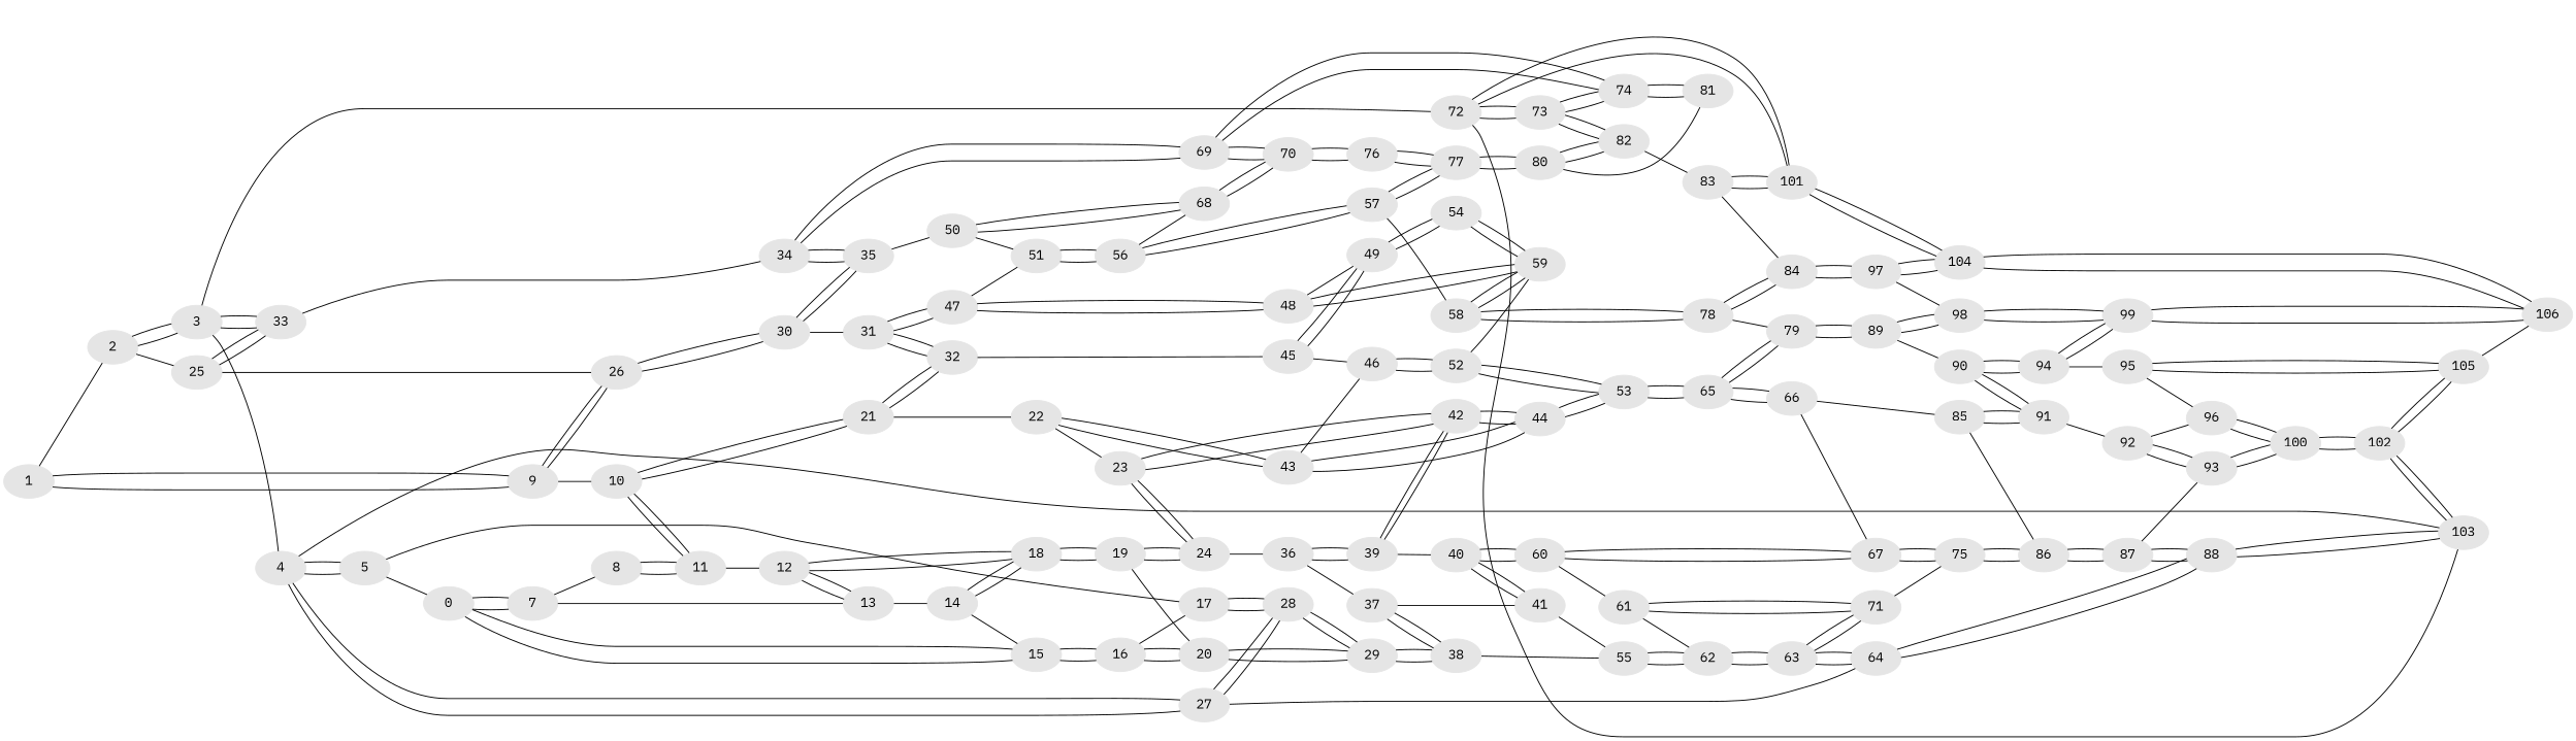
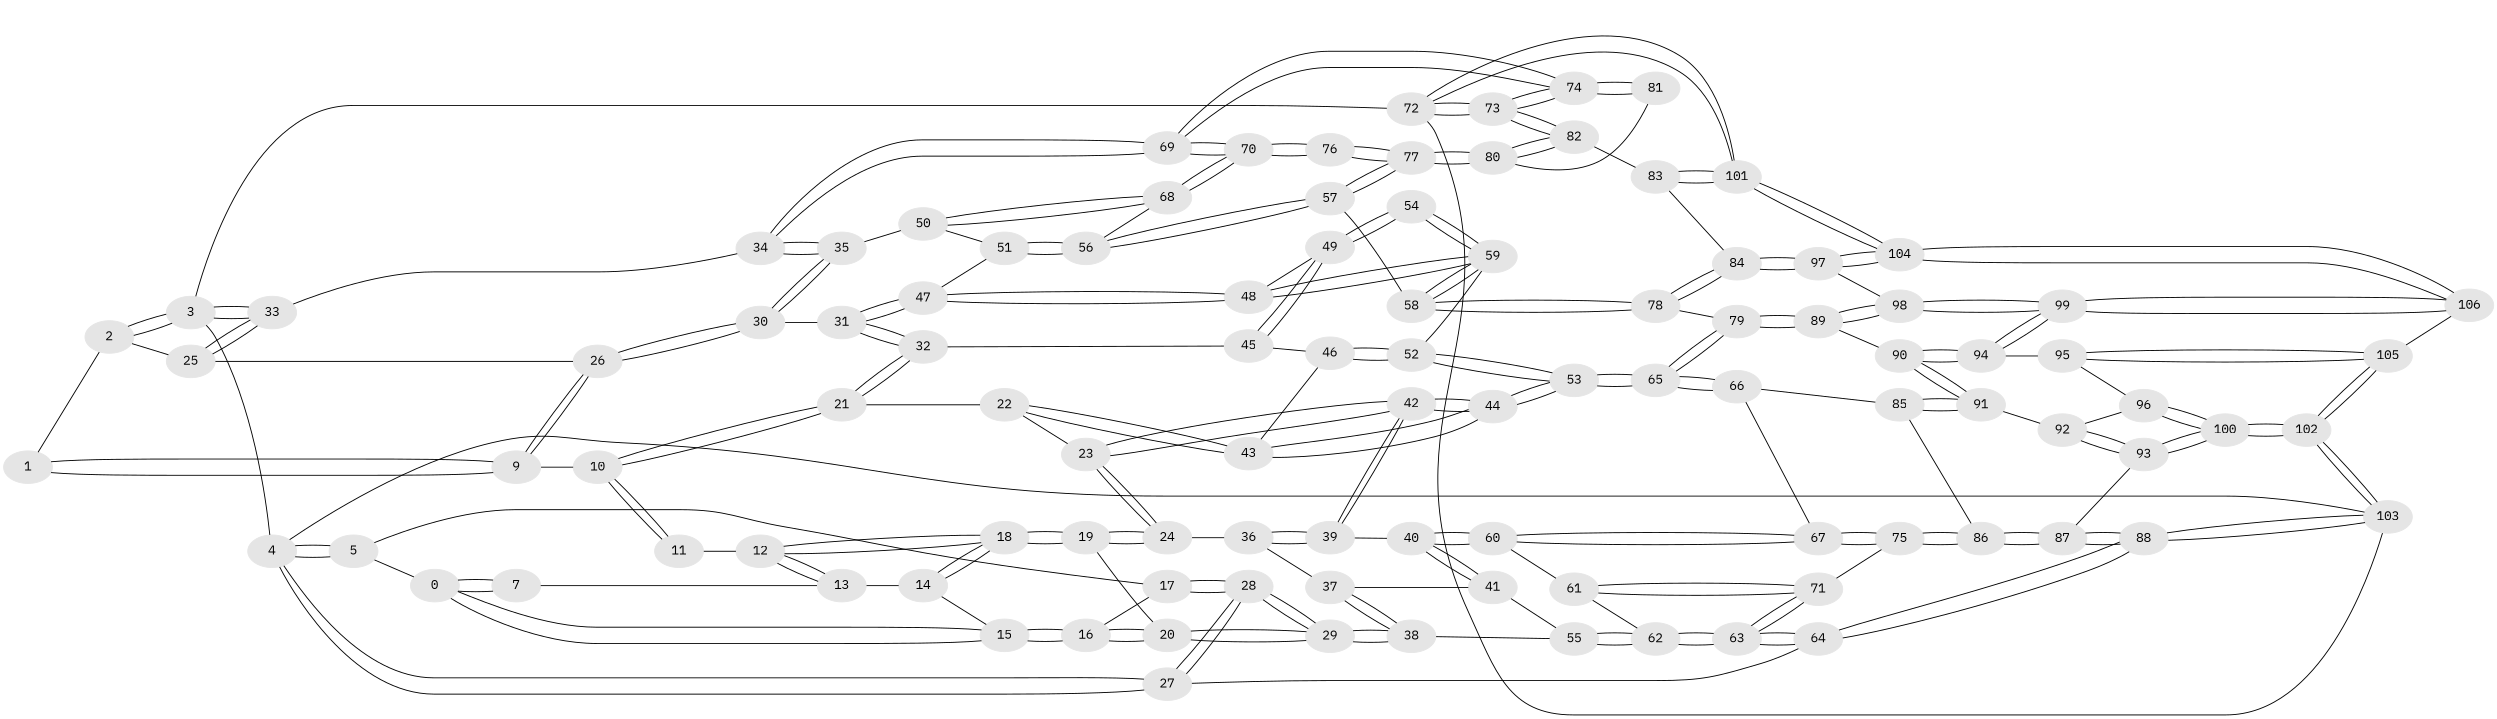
  graph {
    fontname="IBM Plex Mono"
    rankdir=LR
    node [color=gray90 fontname="IBM Plex Mono" style=filled]
    edge [fontname="IBM Plex Mono"]
    1
    2
    9
    3
    25
    10
    26
    4
    33
    72
    5
    27
    103
    34
    73
    101
    n17 [label=0]
    17
    28
    64
    7
    15
-   8
    13
    16
    11
    14
    12
    21
    30
    22
    32
    18
    19
    20
    29
    24
    36
    38
    23
    43
    45
    42
    44
    46
    37
    39
    31
    35
    88
    55
    47
    50
    48
    51
    49
    69
    70
    74
    68
    41
    40
    62
    60
    61
    67
    53
    52
    65
    54
    59
    56
    57
    66
    79
    63
    58
    77
    78
    80
    84
    71
    75
    85
    89
    86
    91
    76
    81
    82
    104
    83
    87
    97
    90
    98
    92
    93
    100
    94
    99
    95
    96
    102
    105
    106
    1 -- 2
    1 -- 9
    1 -- 9
    2 -- 3
    2 -- 3
    2 -- 25
    9 -- 10
    9 -- 26
    9 -- 26
    3 -- 4
    3 -- 33
    3 -- 33
    3 -- 72
    25 -- 26
    25 -- 33
    25 -- 33
    10 -- 11
    10 -- 11
    10 -- 21
    10 -- 21
    26 -- 30
    26 -- 30
    4 -- 5
    4 -- 5
    4 -- 27
    4 -- 27
    4 -- 103
    33 -- 34
    72 -- 103
    72 -- 73
    72 -- 73
    72 -- 101
    72 -- 101
    5 -- n17
    5 -- 17
    27 -- 28
    27 -- 28
    27 -- 64
    34 -- 35
    34 -- 35
    34 -- 69
    34 -- 69
    73 -- 74
    73 -- 74
    73 -- 82
    73 -- 82
    101 -- 104
    101 -- 104
    n17 -- 7
    n17 -- 7
    n17 -- 15
    n17 -- 15
    17 -- 28
    17 -- 28
    28 -- 29
    28 -- 29
    64 -- 88
    64 -- 88
-   7 -- 8
    7 -- 13
    15 -- 16
    15 -- 16
-   8 -- 11
-   8 -- 11
    13 -- 14
    16 -- 17
    16 -- 20
    16 -- 20
    11 -- 12
    14 -- 15
    14 -- 18
    14 -- 18
    12 -- 13
    12 -- 13
    12 -- 18
    12 -- 18
    21 -- 22
    21 -- 32
    21 -- 32
    30 -- 31
    30 -- 35
    30 -- 35
    22 -- 23
    22 -- 43
    22 -- 43
    32 -- 45
    18 -- 19
    18 -- 19
    19 -- 20
    19 -- 24
    19 -- 24
    20 -- 29
    20 -- 29
    29 -- 38
    29 -- 38
    24 -- 36
    36 -- 37
    36 -- 39
    36 -- 39
    38 -- 55
    23 -- 24
    23 -- 24
    23 -- 42
    23 -- 42
    43 -- 44
    43 -- 44
    43 -- 46
    45 -- 46
    45 -- 49
    45 -- 49
    42 -- 44
    42 -- 44
    44 -- 53
    44 -- 53
    46 -- 52
    46 -- 52
    37 -- 38
    37 -- 38
    37 -- 41
    39 -- 42
    39 -- 42
    39 -- 40
    31 -- 32
    31 -- 32
    31 -- 47
    31 -- 47
    35 -- 50
    88 -- 103
    88 -- 103
    55 -- 62
    55 -- 62
    47 -- 48
    47 -- 48
    47 -- 51
    50 -- 51
    50 -- 68
    50 -- 68
    48 -- 49
    48 -- 59
    48 -- 59
    51 -- 56
    51 -- 56
    49 -- 54
    49 -- 54
    69 -- 70
    69 -- 70
    69 -- 74
    69 -- 74
    70 -- 76
    70 -- 76
    74 -- 81
    74 -- 81
    68 -- 70
    68 -- 70
    41 -- 55
    40 -- 41
    40 -- 41
    40 -- 60
    40 -- 60
    62 -- 63
    62 -- 63
    60 -- 61
    60 -- 67
    60 -- 67
    61 -- 62
    61 -- 71
    61 -- 71
    67 -- 75
    67 -- 75
    53 -- 65
    53 -- 65
    52 -- 53
    52 -- 53
    52 -- 59
    65 -- 66
    65 -- 66
    65 -- 79
    65 -- 79
    54 -- 59
    54 -- 59
    56 -- 68
    56 -- 57
    56 -- 57
    57 -- 58
    57 -- 77
    57 -- 77
    66 -- 67
    66 -- 85
    79 -- 89
    79 -- 89
    63 -- 64
    63 -- 64
    63 -- 71
    63 -- 71
    58 -- 59
    58 -- 59
    58 -- 78
    58 -- 78
    77 -- 80
    77 -- 80
    78 -- 79
    78 -- 84
    78 -- 84
    80 -- 81
    80 -- 82
    80 -- 82
    84 -- 97
    84 -- 97
    71 -- 75
    75 -- 86
    75 -- 86
    85 -- 86
    85 -- 91
    85 -- 91
    89 -- 90
    89 -- 98
    89 -- 98
    86 -- 87
    86 -- 87
    91 -- 92
    76 -- 77
    76 -- 77
    82 -- 83
    104 -- 106
    104 -- 106
    83 -- 101
    83 -- 101
    83 -- 84
    87 -- 88
    87 -- 88
    87 -- 93
    97 -- 104
    97 -- 104
    97 -- 98
    90 -- 91
    90 -- 91
    90 -- 94
    90 -- 94
    98 -- 99
    98 -- 99
    92 -- 93
    92 -- 93
    92 -- 96
    93 -- 100
    93 -- 100
    100 -- 102
    100 -- 102
    94 -- 99
    94 -- 99
    94 -- 95
    99 -- 106
    99 -- 106
    95 -- 96
    95 -- 105
    95 -- 105
    96 -- 100
    96 -- 100
    102 -- 103
    102 -- 103
    102 -- 105
    102 -- 105
    105 -- 106
  }
